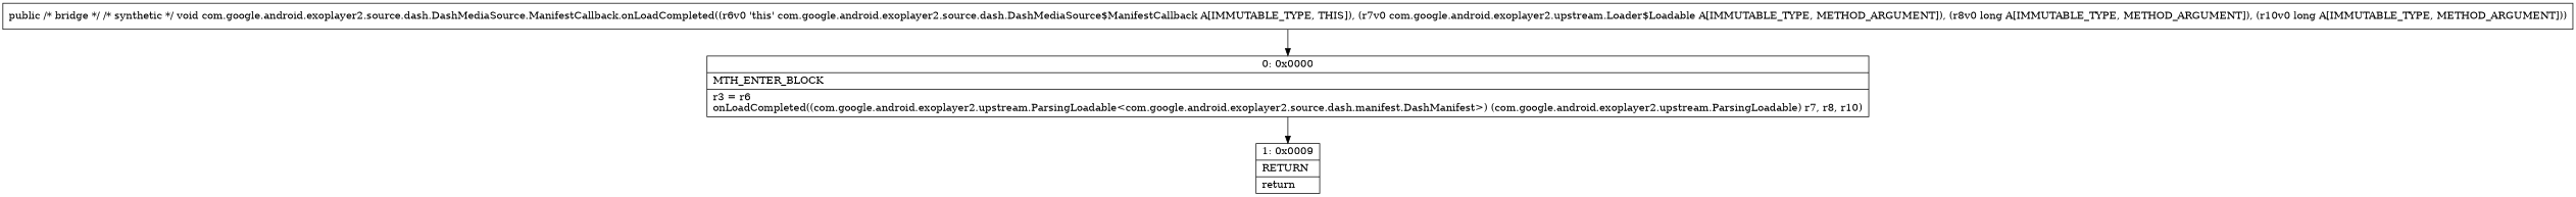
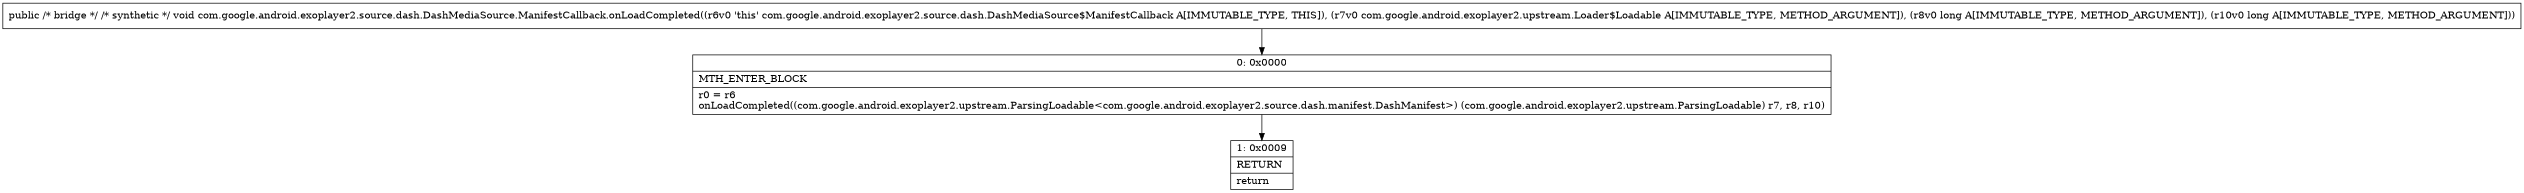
  digraph {
    node [shape=record]
-   n1 [label="{0\:\ 0x0000|MTH_ENTER_BLOCK\l|r3 = r6\lonLoadCompleted((com.google.android.exoplayer2.upstream.ParsingLoadable\<com.google.android.exoplayer2.source.dash.manifest.DashManifest\>) (com.google.android.exoplayer2.upstream.ParsingLoadable) r7, r8, r10)\l}"]
+   n1 [label="{0\:\ 0x0000|MTH_ENTER_BLOCK\l|r0 = r6\lonLoadCompleted((com.google.android.exoplayer2.upstream.ParsingLoadable\<com.google.android.exoplayer2.source.dash.manifest.DashManifest\>) (com.google.android.exoplayer2.upstream.ParsingLoadable) r7, r8, r10)\l}"]
    n2 [label="{1\:\ 0x0009|RETURN\l|return\l}"]
    n3 [label="{public \/* bridge *\/ \/* synthetic *\/ void com.google.android.exoplayer2.source.dash.DashMediaSource.ManifestCallback.onLoadCompleted((r6v0 'this' com.google.android.exoplayer2.source.dash.DashMediaSource$ManifestCallback A[IMMUTABLE_TYPE, THIS]), (r7v0 com.google.android.exoplayer2.upstream.Loader$Loadable A[IMMUTABLE_TYPE, METHOD_ARGUMENT]), (r8v0 long A[IMMUTABLE_TYPE, METHOD_ARGUMENT]), (r10v0 long A[IMMUTABLE_TYPE, METHOD_ARGUMENT])) }"]
    n1 -> n2
    n3 -> n1
  }
